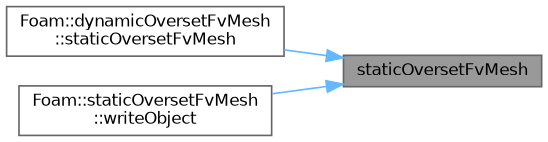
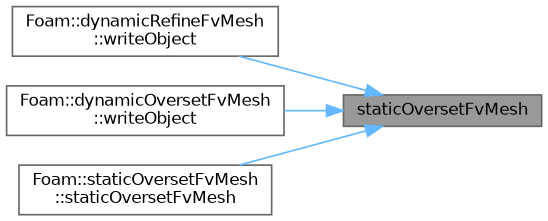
  digraph {
    rankdir=RL
    node [color=grey40 fillcolor=white fontname=Helvetica fontsize=10 shape=box style=filled]
    edge [color=steelblue1 dir=back fontname=Helvetica fontsize=10 labelfontname=Helvetica labelfontsize=10 style=solid]
    n1 [color=gray40 fillcolor=grey60 fontcolor=black height=0.2 label=staticOversetFvMesh width=0.4]
-   n3 [height=0.2 label="Foam::dynamicOversetFvMesh\l::staticOversetFvMesh" width=0.4]
-   n4 [height=0.2 label="Foam::staticOversetFvMesh\l::writeObject" width=0.4]
+   n2 [height=0.2 label="Foam::dynamicRefineFvMesh\l::writeObject" width=0.4]
+   n3 [height=0.2 label="Foam::dynamicOversetFvMesh\l::writeObject" width=0.4]
+   n4 [height=0.2 label="Foam::staticOversetFvMesh\l::staticOversetFvMesh" width=0.4]
+   n1 -> n2
    n1 -> n3
    n1 -> n4
  }
